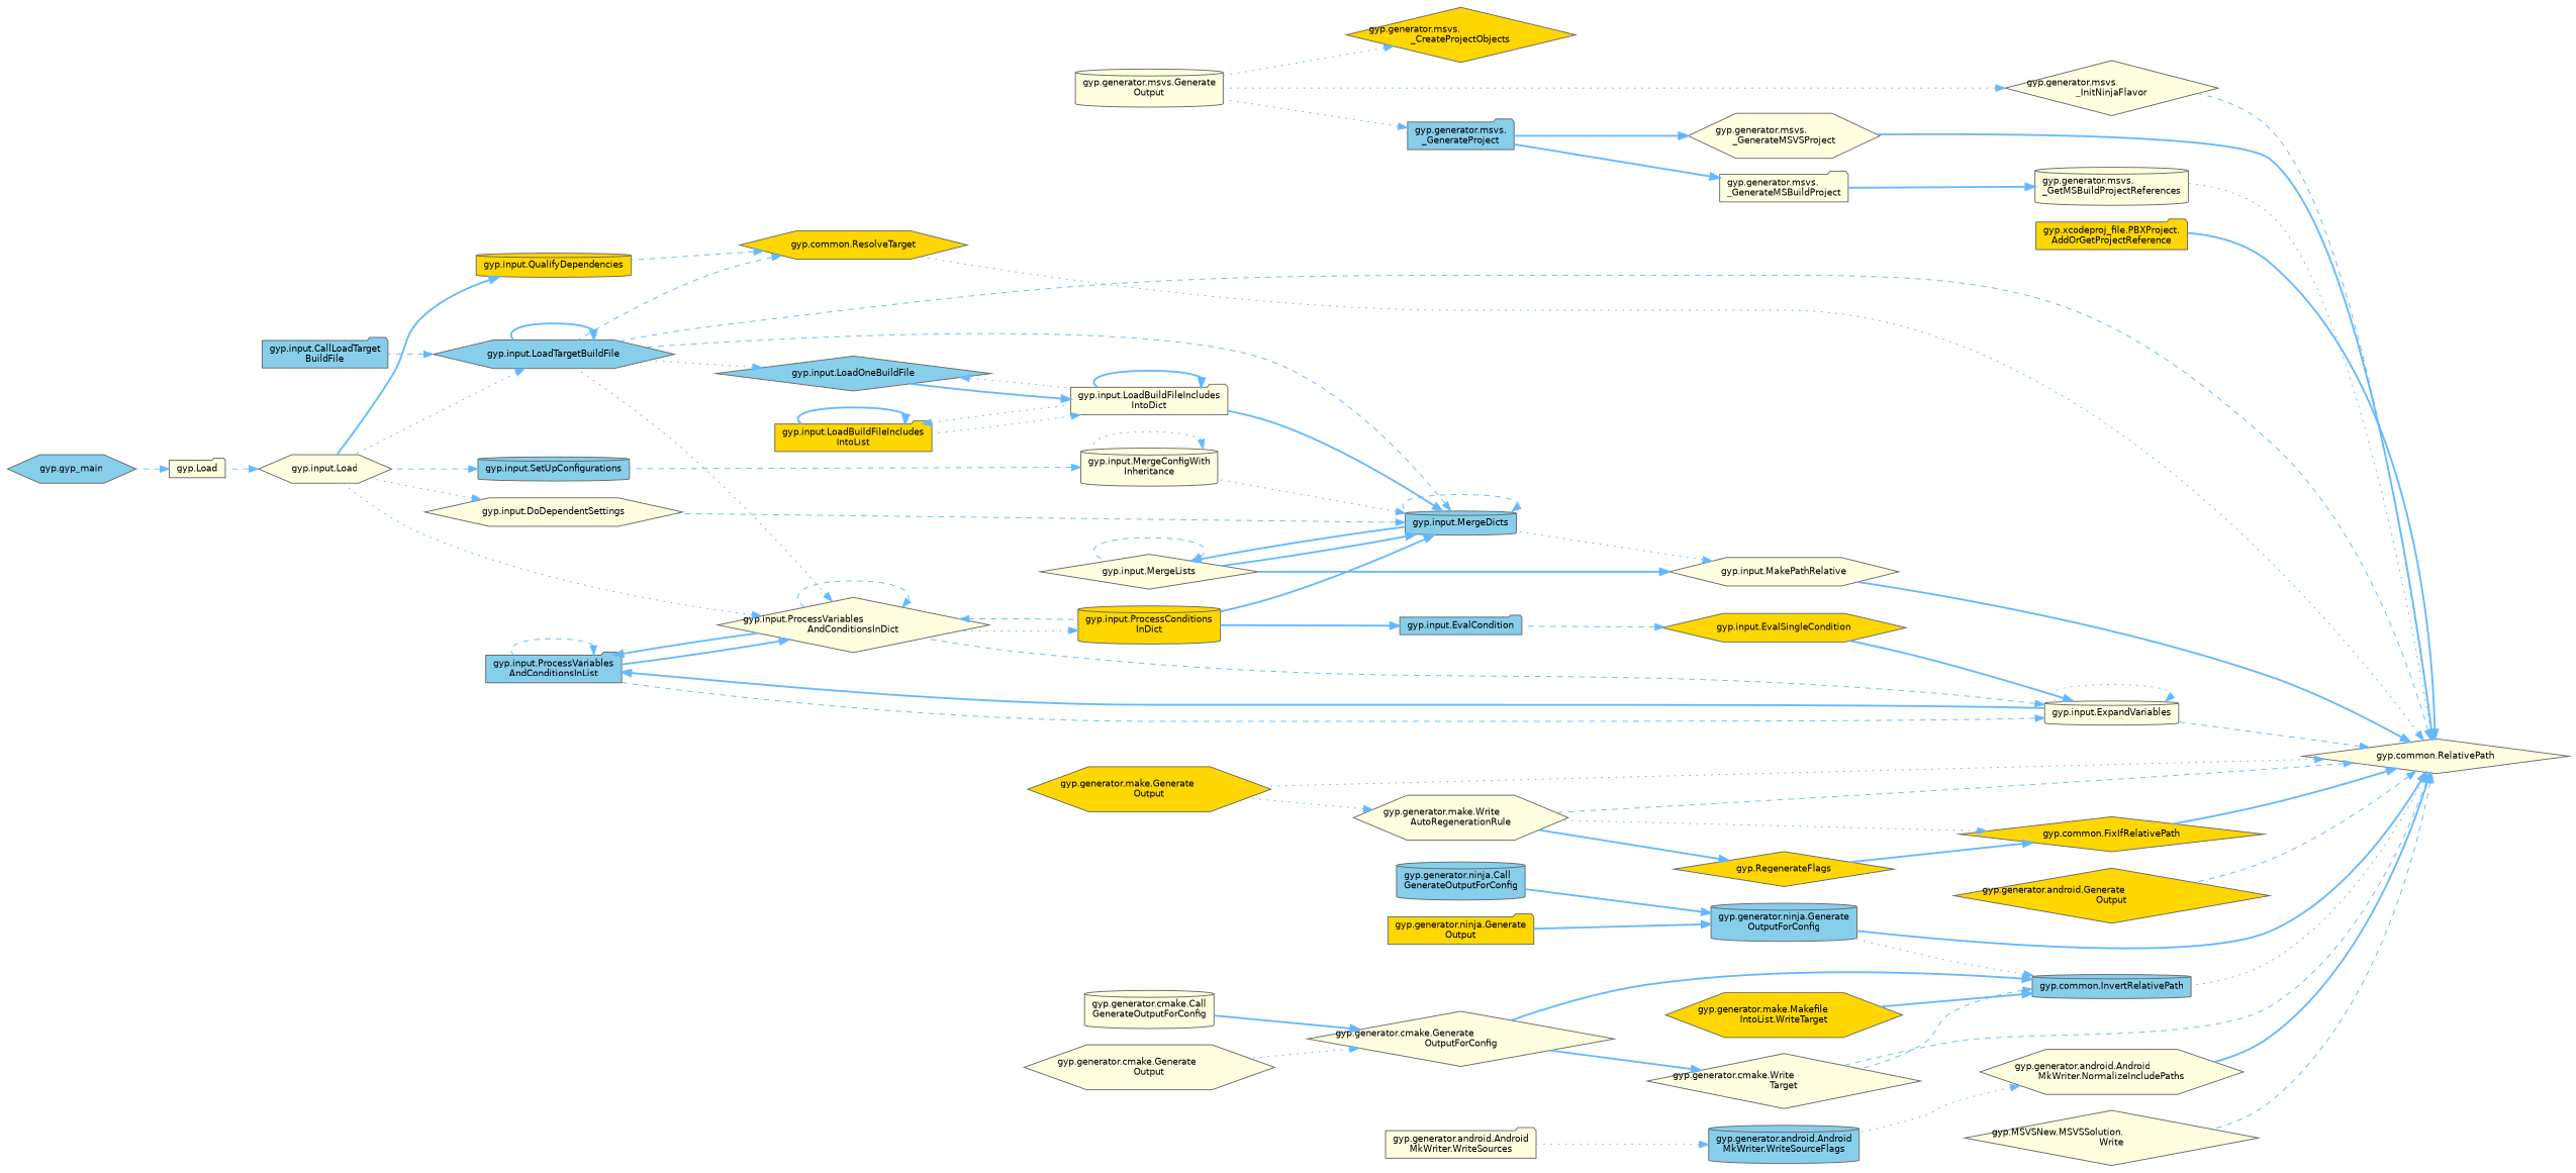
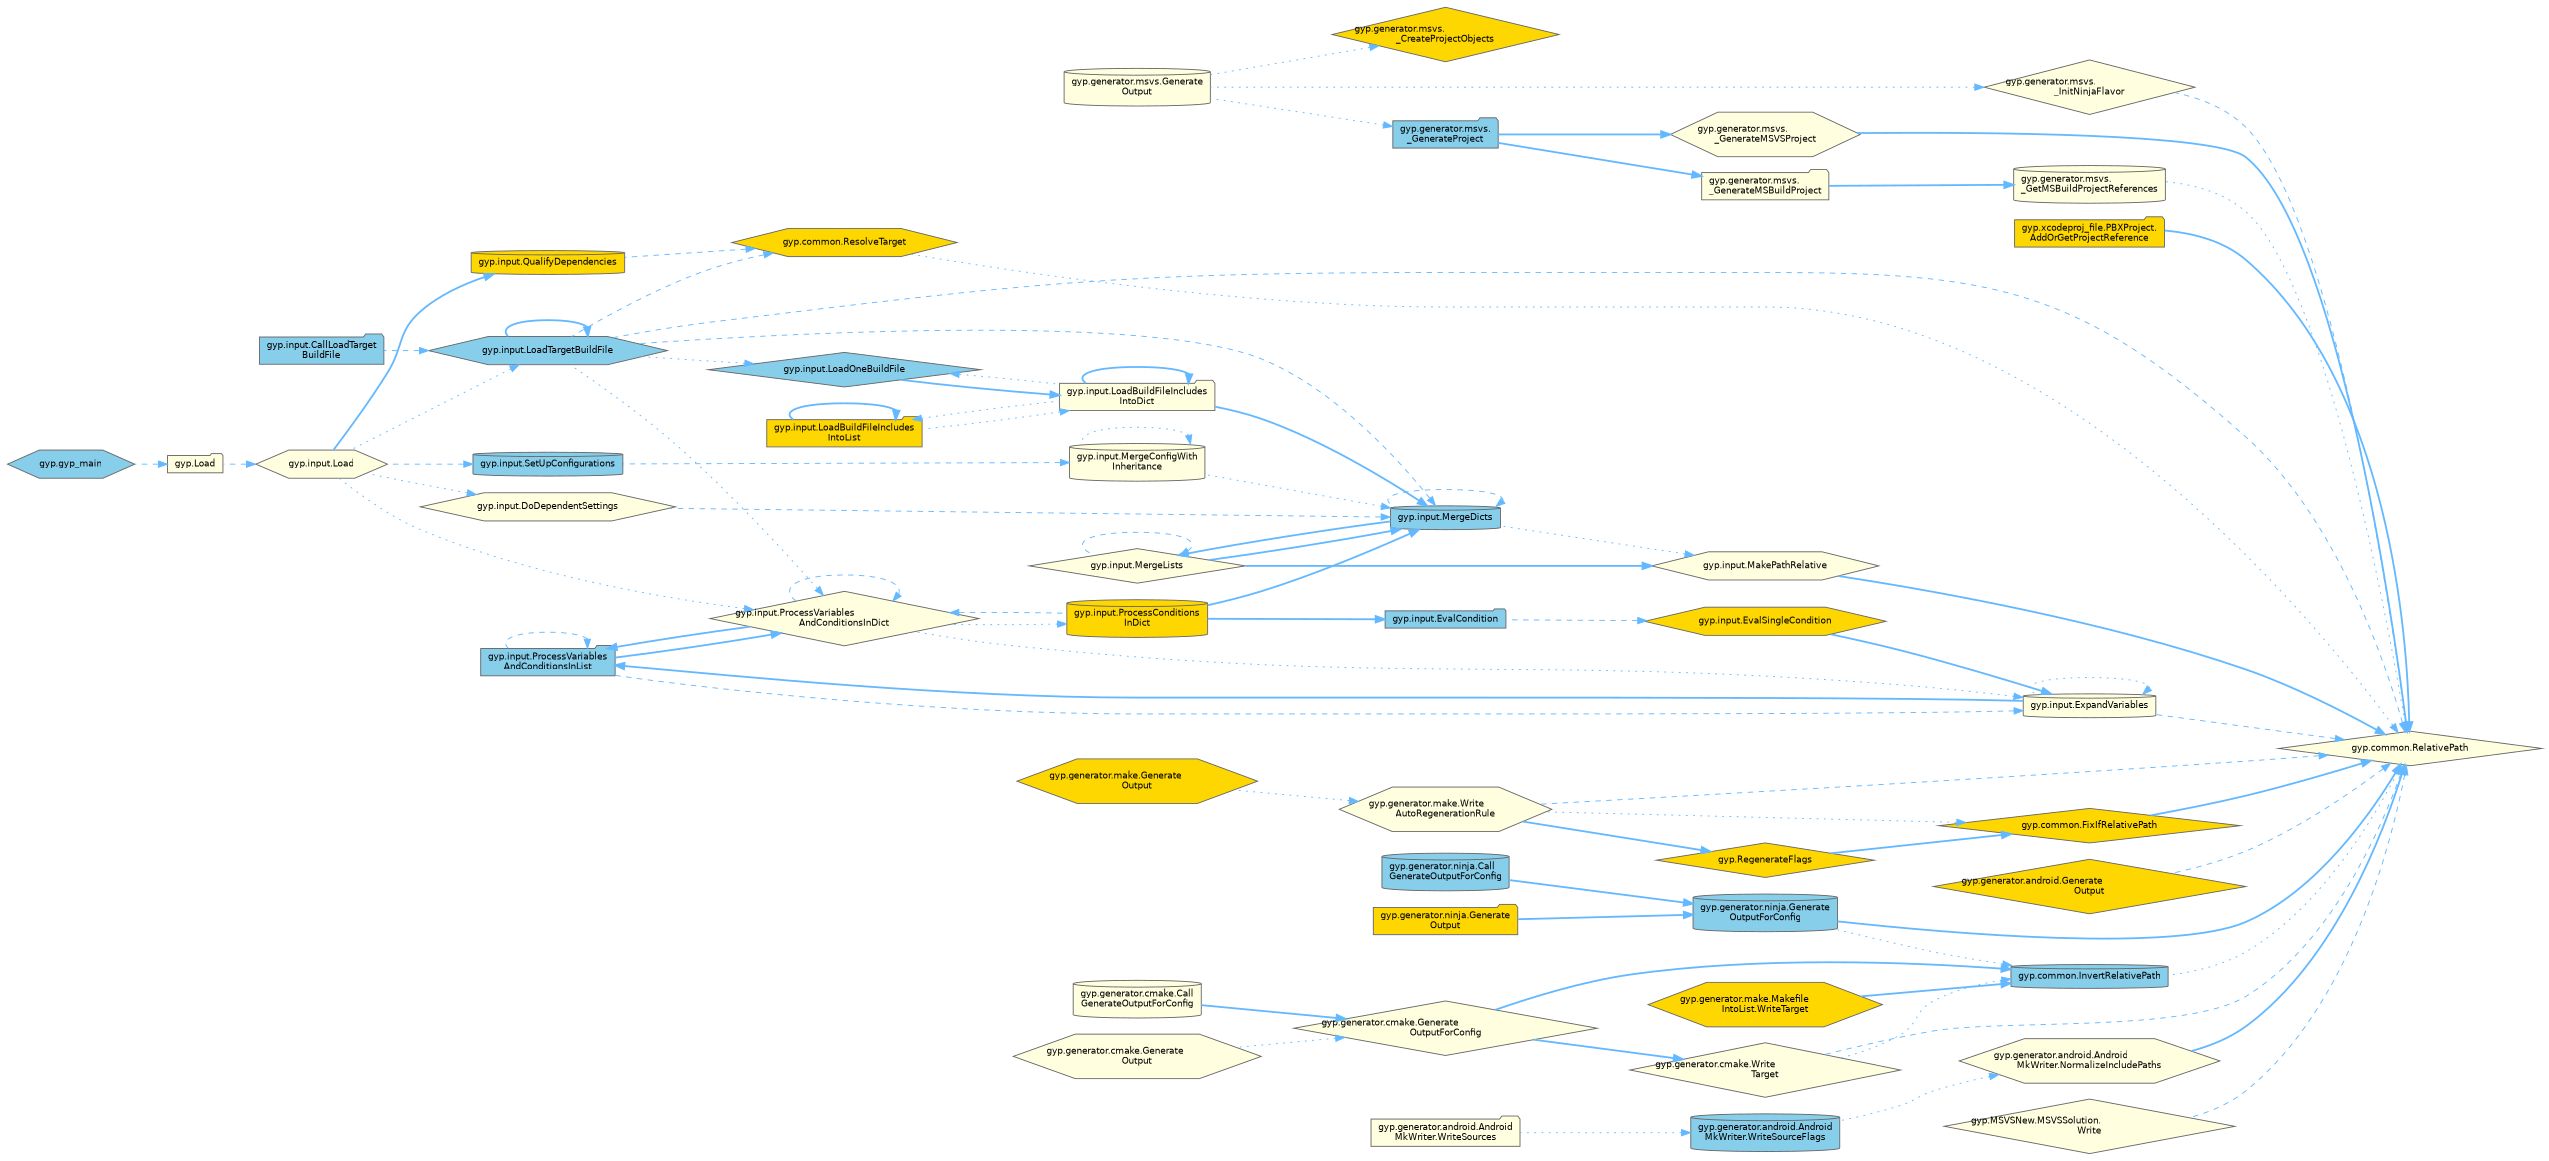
  digraph {
    rankdir=RL
    node [color=grey40 fillcolor=lightyellow fontname=Helvetica fontsize=10 shape=hexagon style=filled]
    edge [color=steelblue1 dir=back fontname=Helvetica fontsize=10 labelfontname=Helvetica labelfontsize=10 style=bold]
    n1 [color=gray40 fontcolor=black height=0.2 label="gyp.common.RelativePath" shape=diamond width=0.4]
    n2 [height=0.2 label="gyp.generator.msvs.\l_GenerateMSVSProject" width=0.4]
    n3 [height=0.2 label="gyp.generator.msvs.\l_GetMSBuildProjectReferences" shape=cylinder width=0.4]
    n4 [height=0.2 label="gyp.generator.msvs.\l_InitNinjaFlavor" shape=diamond width=0.4]
    n5 [fillcolor=gold height=0.2 label="gyp.xcodeproj_file.PBXProject.\lAddOrGetProjectReference" shape=folder width=0.4]
    n6 [height=0.2 label="gyp.input.ExpandVariables" shape=cylinder width=0.4]
    n7 [fillcolor=skyblue height=0.2 label="gyp.input.LoadTargetBuildFile" width=0.4]
    n8 [fillcolor=gold height=0.2 label="gyp.common.FixIfRelativePath" shape=diamond width=0.4]
    n9 [height=0.2 label="gyp.generator.make.Write\lAutoRegenerationRule" width=0.4]
    n10 [fillcolor=gold height=0.2 label="gyp.generator.make.Generate\lOutput" width=0.4]
    n11 [fillcolor=gold height=0.2 label="gyp.generator.android.Generate\lOutput" shape=diamond width=0.4]
    n12 [fillcolor=skyblue height=0.2 label="gyp.generator.ninja.Generate\lOutputForConfig" shape=cylinder width=0.4]
    n13 [fillcolor=skyblue height=0.2 label="gyp.common.InvertRelativePath" shape=cylinder width=0.4]
    n14 [height=0.2 label="gyp.generator.cmake.Write\lTarget" shape=diamond width=0.4]
    n15 [height=0.2 label="gyp.input.MakePathRelative" width=0.4]
    n16 [height=0.2 label="gyp.generator.android.Android\lMkWriter.NormalizeIncludePaths" width=0.4]
    n17 [fillcolor=gold height=0.2 label="gyp.common.ResolveTarget" width=0.4]
    n18 [height=0.2 label="gyp.MSVSNew.MSVSSolution.\lWrite" shape=diamond width=0.4]
    n19 [fillcolor=skyblue height=0.2 label="gyp.generator.msvs.\l_GenerateProject" shape=folder width=0.4]
    n20 [height=0.2 label="gyp.generator.msvs.\l_GenerateMSBuildProject" shape=folder width=0.4]
    n21 [height=0.2 label="gyp.generator.msvs.Generate\lOutput" shape=cylinder width=0.4]
    n22 [fillcolor=gold height=0.2 label="gyp.input.EvalSingleCondition" width=0.4]
    n23 [height=0.2 label="gyp.input.ProcessVariables\lAndConditionsInDict" shape=diamond width=0.4]
    n24 [fillcolor=skyblue height=0.2 label="gyp.input.ProcessVariables\lAndConditionsInList" shape=folder width=0.4]
    n25 [height=0.2 label="gyp.input.Load" width=0.4]
    n26 [fillcolor=skyblue height=0.2 label="gyp.input.CallLoadTarget\lBuildFile" shape=folder width=0.4]
    n27 [fillcolor=gold height=0.2 label="gyp.RegenerateFlags" shape=diamond width=0.4]
    n28 [fillcolor=skyblue height=0.2 label="gyp.generator.ninja.Call\lGenerateOutputForConfig" shape=cylinder width=0.4]
    n29 [fillcolor=gold height=0.2 label="gyp.generator.ninja.Generate\lOutput" shape=folder width=0.4]
    n30 [height=0.2 label="gyp.generator.cmake.Generate\lOutputForConfig" shape=diamond width=0.4]
    n31 [fillcolor=gold height=0.2 label="gyp.generator.make.Makefile\lIntoList.WriteTarget" width=0.4]
    n32 [fillcolor=skyblue height=0.2 label="gyp.input.MergeDicts" shape=cylinder width=0.4]
    n33 [height=0.2 label="gyp.input.MergeLists" shape=diamond width=0.4]
    n34 [fillcolor=skyblue height=0.2 label="gyp.generator.android.Android\lMkWriter.WriteSourceFlags" shape=cylinder width=0.4]
    n35 [fillcolor=gold height=0.2 label="gyp.input.QualifyDependencies" shape=cylinder width=0.4]
    n36 [fillcolor=gold height=0.2 label="gyp.generator.msvs.\l_CreateProjectObjects" shape=diamond width=0.4]
    n37 [fillcolor=skyblue height=0.2 label="gyp.input.EvalCondition" shape=folder width=0.4]
    n38 [fillcolor=gold height=0.2 label="gyp.input.ProcessConditions\lInDict" shape=cylinder width=0.4]
    n39 [height=0.2 label="gyp.Load" shape=folder width=0.4]
    n40 [fillcolor=skyblue height=0.2 label="gyp.gyp_main" width=0.4]
    n41 [height=0.2 label="gyp.generator.cmake.Call\lGenerateOutputForConfig" shape=cylinder width=0.4]
    n42 [height=0.2 label="gyp.generator.cmake.Generate\lOutput" width=0.4]
    n43 [height=0.2 label="gyp.input.DoDependentSettings" width=0.4]
    n44 [height=0.2 label="gyp.input.LoadBuildFileIncludes\lIntoDict" shape=folder width=0.4]
    n45 [height=0.2 label="gyp.input.MergeConfigWith\lInheritance" shape=cylinder width=0.4]
    n46 [fillcolor=gold height=0.2 label="gyp.input.LoadBuildFileIncludes\lIntoList" shape=folder width=0.4]
    n47 [fillcolor=skyblue height=0.2 label="gyp.input.LoadOneBuildFile" shape=diamond width=0.4]
    n48 [fillcolor=skyblue height=0.2 label="gyp.input.SetUpConfigurations" shape=cylinder width=0.4]
    n49 [height=0.2 label="gyp.generator.android.Android\lMkWriter.WriteSources" shape=folder width=0.4]
    n1 -> n2
    n1 -> n3 [style=dotted]
    n1 -> n4 [style=dashed]
    n1 -> n5
    n1 -> n6 [style=dashed]
    n1 -> n7 [style=dashed]
    n1 -> n8
    n1 -> n9 [style=dashed]
-   n1 -> n10 [style=dotted]
    n1 -> n11 [style=dashed]
    n1 -> n12
    n1 -> n13 [style=dotted]
    n1 -> n14 [style=dashed]
    n1 -> n15
    n1 -> n16
    n1 -> n17 [style=dotted]
    n1 -> n18 [style=dashed]
    n2 -> n19
    n3 -> n20
    n4 -> n21 [style=dotted]
    n6 -> n6 [style=dotted]
    n6 -> n22
-   n6 -> n23 [style=dashed]
+   n6 -> n23 [style=dotted]
    n6 -> n24 [style=dashed]
    n7 -> n7
    n7 -> n25 [style=dotted]
    n7 -> n26 [style=dashed]
    n8 -> n9 [style=dotted]
    n8 -> n27
    n9 -> n10 [style=dotted]
    n12 -> n28
    n12 -> n29
    n13 -> n12 [style=dotted]
-   n13 -> n14 [style=dashed]
+   n13 -> n14 [style=dotted]
    n13 -> n30
    n13 -> n31
    n14 -> n30
    n15 -> n32 [style=dotted]
    n15 -> n33
    n16 -> n34 [style=dotted]
    n17 -> n7 [style=dashed]
    n17 -> n35 [style=dashed]
    n19 -> n21 [style=dotted]
    n20 -> n19
    n22 -> n37 [style=dashed]
    n23 -> n7 [style=dotted]
    n23 -> n23 [style=dashed]
    n23 -> n24
    n23 -> n25 [style=dotted]
    n23 -> n38 [style=dashed]
    n24 -> n6
    n24 -> n23
    n24 -> n24 [style=dashed]
    n25 -> n39 [style=dashed]
    n27 -> n9
    n30 -> n41
    n30 -> n42 [style=dotted]
    n32 -> n7 [style=dashed]
    n32 -> n32 [style=dashed]
    n32 -> n33
    n32 -> n38
    n32 -> n43 [style=dashed]
    n32 -> n44
    n32 -> n45 [style=dotted]
    n33 -> n32
    n33 -> n33 [style=dashed]
    n34 -> n49 [style=dotted]
    n35 -> n25
    n36 -> n21 [style=dotted]
    n37 -> n38
    n38 -> n23 [style=dotted]
    n39 -> n40 [style=dashed]
    n43 -> n25 [style=dotted]
    n44 -> n44
    n44 -> n46 [style=dotted]
    n44 -> n47
    n45 -> n45 [style=dotted]
    n45 -> n48 [style=dashed]
    n46 -> n44 [style=dotted]
    n46 -> n46
    n47 -> n7 [style=dotted]
    n47 -> n44 [style=dotted]
    n48 -> n25 [style=dashed]
  }
